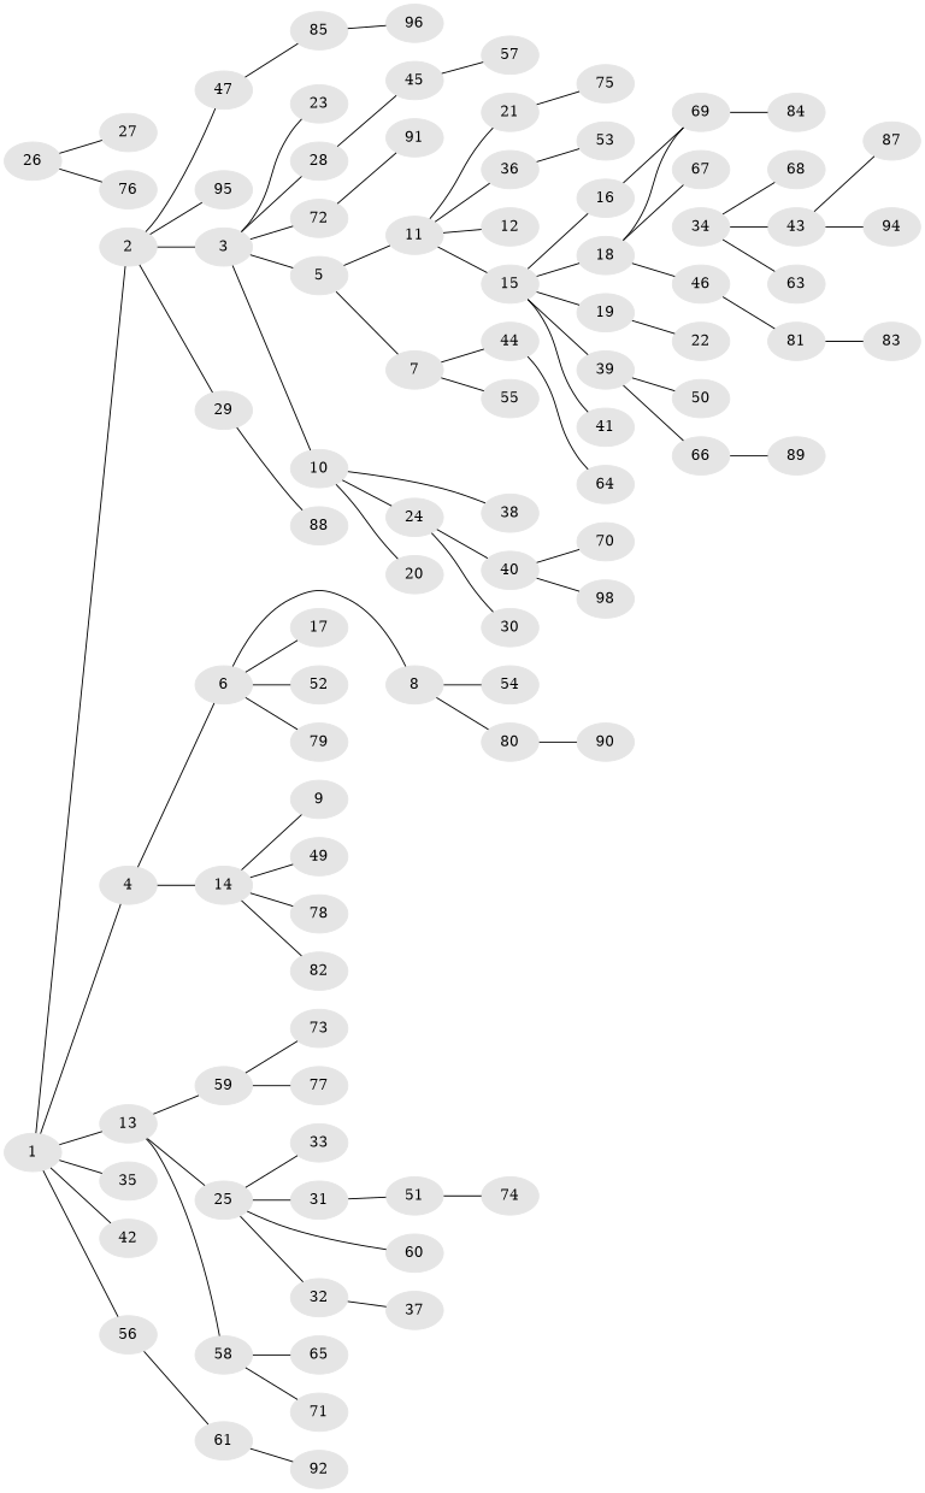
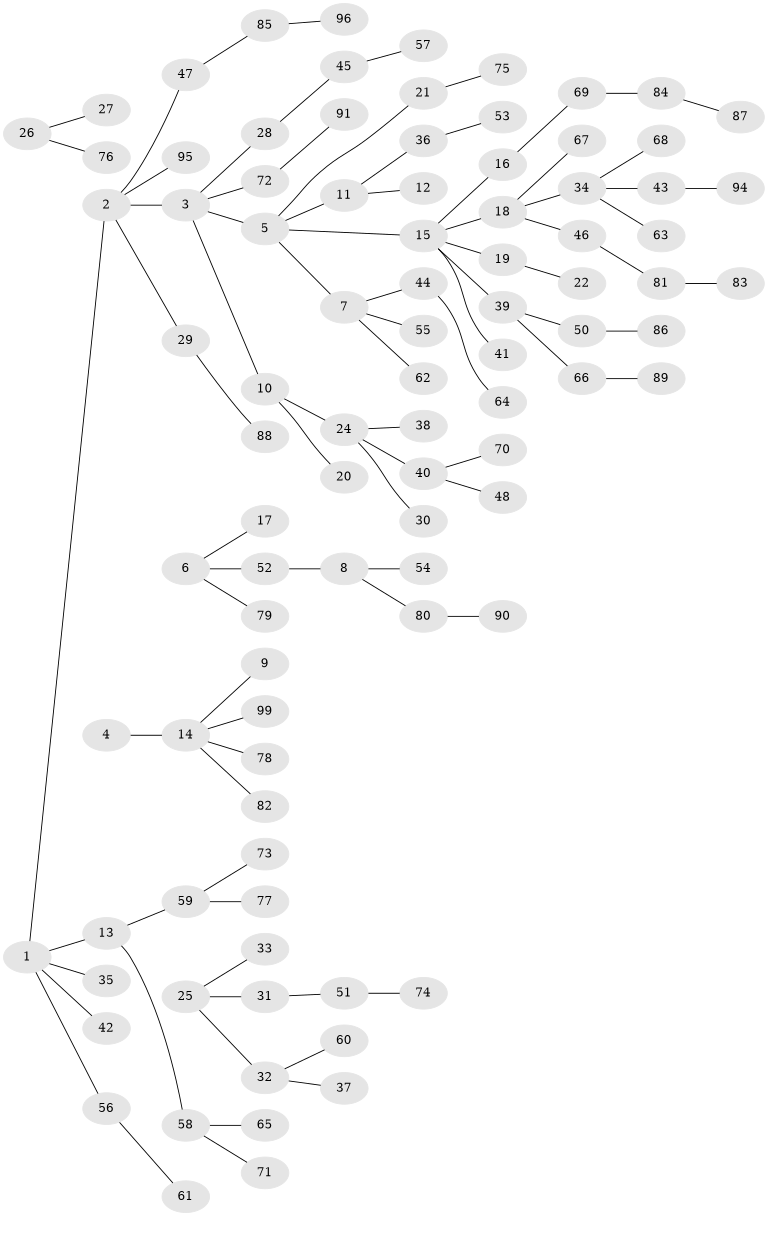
  graph {
    rankdir=LR
    node [color=gray90 style=filled]
    1
    2
    4
    13
    35
    42
    56
    3
    29
    47
    95
    6
    14
    25
    58
    59
    61
    5
    10
-   23
    28
    72
    88
    85
    7
    11
    21
    20
    24
    38
    45
    91
    8
    17
    52
    79
    9
-   49
+   49 [label=99]
    78
    82
    44
    55
+   62
    12
    15
    36
    75
    54
    80
    64
    90
    30
    40
    16
    18
    19
    39
    41
    53
    31
    32
    33
    60
    65
    71
    73
    77
    69
    34
    46
    67
    22
    66
    50
    84
    43
    63
    68
    81
    89
    26
    27
    76
-   48 [label=98]
+   48
    70
    51
    37
    57
    74
    87
    94
+   86
    83
    n94 [label=96]
-   92
    1 -- 2
-   1 -- 4
    1 -- 13
    1 -- 35
    1 -- 42
    1 -- 56
    2 -- 3
    2 -- 29
    2 -- 47
    2 -- 95
-   4 -- 6
    4 -- 14
-   13 -- 25
    13 -- 58
    13 -- 59
    56 -- 61
    3 -- 5
    3 -- 10
-   3 -- 23
    3 -- 28
    3 -- 72
    29 -- 88
    47 -- 85
-   6 -- 8
+   52 -- 8
    6 -- 17
    6 -- 52
    6 -- 79
    14 -- 9
    14 -- 49
    14 -- 78
    14 -- 82
    25 -- 31
    25 -- 32
    25 -- 33
-   25 -- 60
+   32 -- 60
    58 -- 65
    58 -- 71
    59 -- 73
    59 -- 77
-   61 -- 92
    5 -- 7
    5 -- 11
-   11 -- 21
+   5 -- 21
    10 -- 20
    10 -- 24
-   10 -- 38
+   24 -- 38
    28 -- 45
    72 -- 91
    85 -- n94
    7 -- 44
    7 -- 55
+   7 -- 62
    11 -- 12
-   11 -- 15
+   5 -- 15
    11 -- 36
    21 -- 75
    24 -- 30
    24 -- 40
    45 -- 57
    8 -- 54
    8 -- 80
    44 -- 64
    15 -- 16
    15 -- 18
    15 -- 19
    15 -- 39
    15 -- 41
    36 -- 53
    80 -- 90
    40 -- 48
    40 -- 70
    16 -- 69
-   18 -- 69
+   18 -- 34
    18 -- 46
    18 -- 67
    19 -- 22
    39 -- 66
    39 -- 50
    31 -- 51
    32 -- 37
    69 -- 84
    34 -- 43
    34 -- 63
    34 -- 68
    46 -- 81
    66 -- 89
-   43 -- 87
+   50 -- 86
+   84 -- 87
    43 -- 94
    81 -- 83
    26 -- 27
    26 -- 76
    51 -- 74
  }
